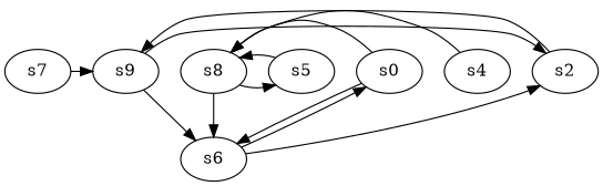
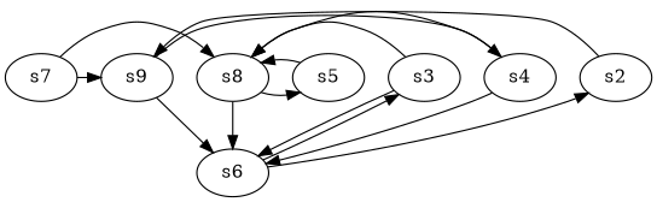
  digraph {
    node [player=0]
    s7 [player=1]
    n2 [label=s9]
    s8
    s2 [player=1]
    s6
-   s3 [player=1 label=s0]
+   s3 [player=1]
    s4
    s5
    s7 -> n2 [constraint="time % 3 == 1 && time % 4 == 0"]
-   n2 -> s2 [constraint="time % 2 == 0 || time % 4 == 0"]
+   s7 -> s8 [constraint="time % 2 == 0 && time % 3 == 1"]
+   n2 -> s4 [constraint="time % 2 == 0 || time % 4 == 0"]
    n2 -> s6 [constraint="time % 3 == 0 && time % 4 == 0"]
    s8 -> s6
    s8 -> s5 [constraint="time % 3 == 1"]
    s2 -> n2 [constraint="!(time % 5 == 0)"]
    s6 -> s2 [constraint="time % 3 == 2 || time % 2 == 1"]
    s6 -> s3 [constraint="time == 2 || time == 5 || time == 12 || time == 16"]
    s3 -> s8 [constraint="time == 10 || time == 25"]
    s3 -> s6 [constraint="time % 3 == 1 && time % 4 == 2"]
    s4 -> s8 [constraint="time % 4 == 2 || time % 4 == 3"]
+   s4 -> s6 [constraint="time % 2 == 0"]
    s5 -> s8 [constraint="time == 1"]
  }
